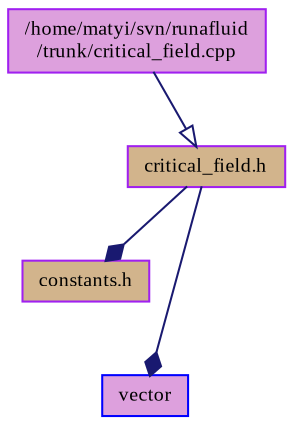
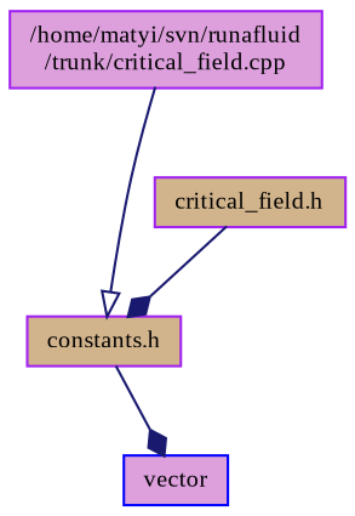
  digraph {
    fontname="Liberation Serif"
    node [color=purple fillcolor=plum fontname="Liberation Serif" fontsize=10 shape=record style=filled]
    edge [arrowhead=diamond color=midnightblue fontname="Liberation Serif" fontsize=10 labelfontname=Helvetica labelfontsize=10 style=solid]
    n1 [fontcolor=black height=0.2 label="/home/matyi/svn/runafluid\l/trunk/critical_field.cpp" width=0.4]
    n2 [fillcolor=tan height=0.2 label="critical_field.h" width=0.4]
    n3 [fillcolor=tan height=0.2 label="constants.h" width=0.4]
    n4 [color=blue height=0.2 label=vector width=0.4]
-   n1 -> n2 [arrowhead=onormal]
+   n1 -> n3 [arrowhead=onormal]
    n2 -> n3
-   n2 -> n4
+   n3 -> n4
  }
